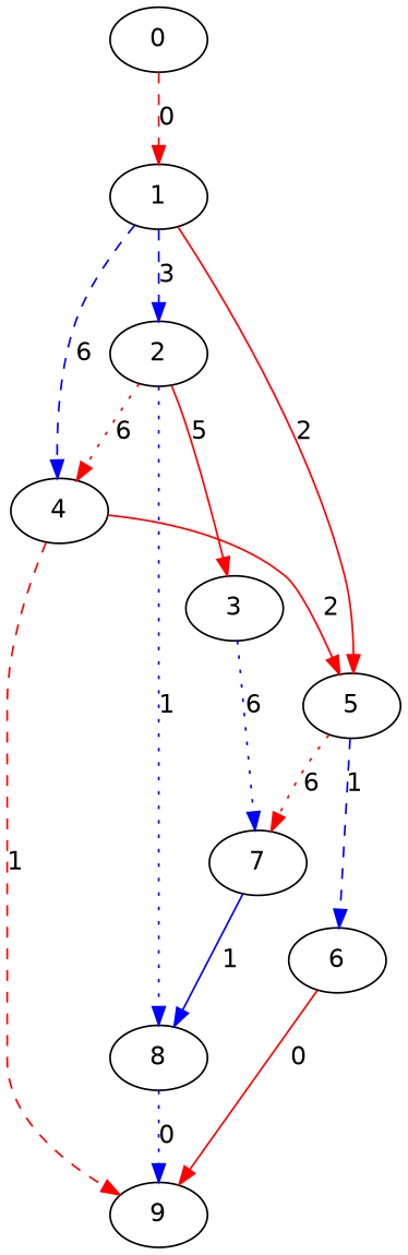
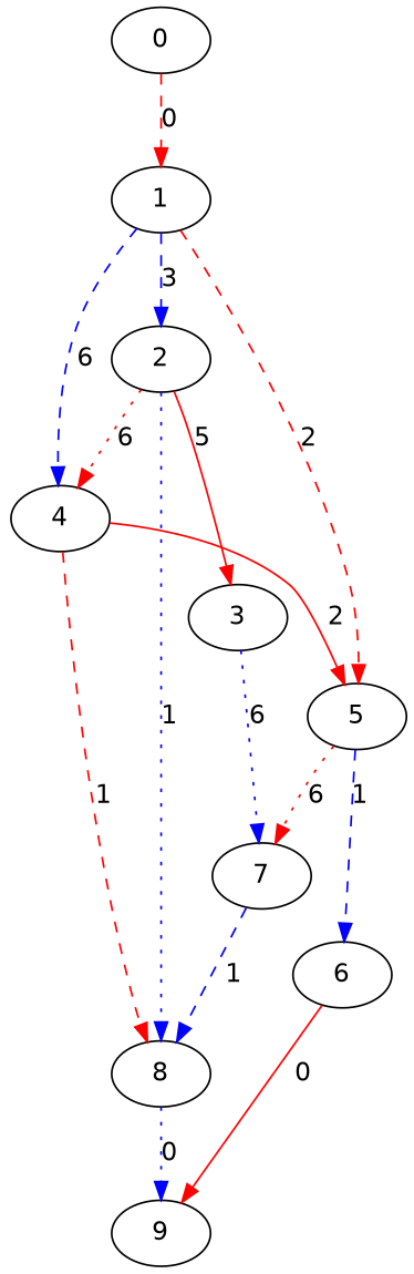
  digraph {
    fontname="DejaVu Sans"
    node [fontname="DejaVu Sans"]
    edge [color=red fontname="DejaVu Sans" style=dashed]
    6
    9
    8
    1
    4
    5
    2
    7
    3
    0
    6 -> 9 [label=0 style=solid]
    8 -> 9 [color=blue label=0 style=dotted]
    1 -> 4 [color=blue label=6]
-   1 -> 5 [label=2 style=solid]
+   1 -> 5 [label=2]
    1 -> 2 [color=blue label=3]
-   4 -> 9 [label=1]
+   4 -> 8 [label=1]
    4 -> 5 [label=2 style=solid]
    5 -> 6 [color=blue label=1]
    5 -> 7 [label=6 style=dotted]
    2 -> 8 [color=blue label=1 style=dotted]
    2 -> 4 [label=6 style=dotted]
    2 -> 3 [label=5 style=solid]
-   7 -> 8 [color=blue label=1 style=solid]
+   7 -> 8 [color=blue label=1]
    3 -> 7 [color=blue label=6 style=dotted]
    0 -> 1 [label=0]
  }
